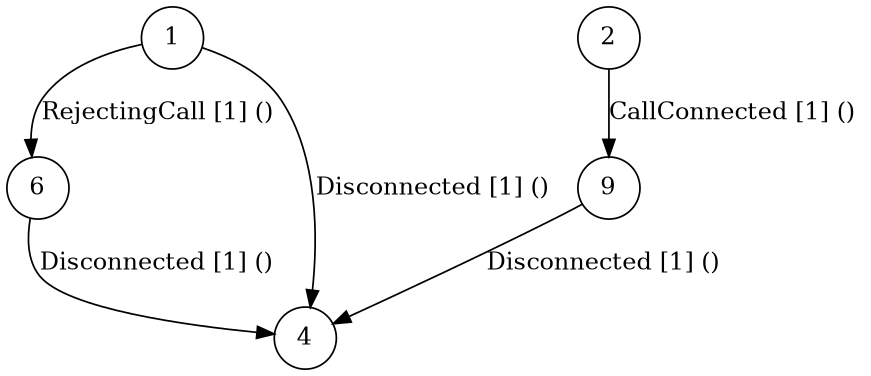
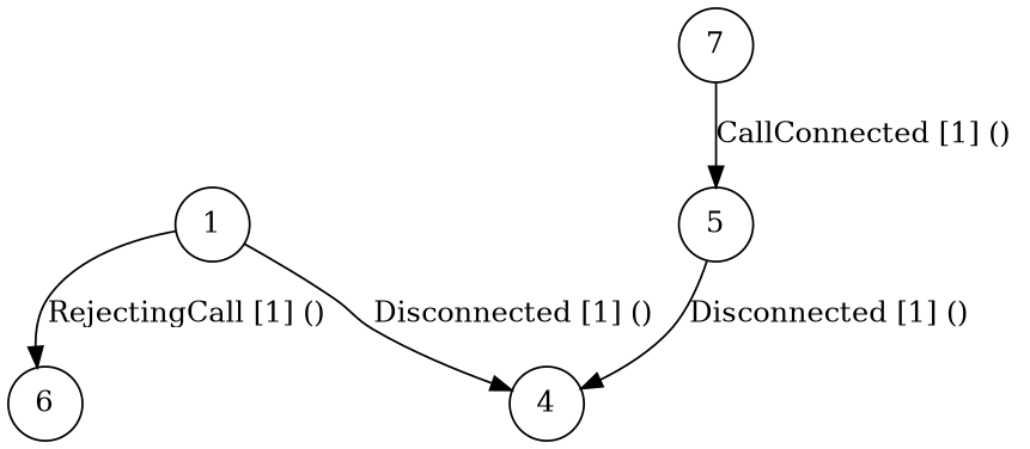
  digraph {
    node [shape=circle]
    n1 [label=6]
    1
    4
-   2
-   5 [label=9]
-   n1 -> 4 [label="Disconnected [1] () "]
+   2 [label=7]
+   5
    1 -> n1 [label="RejectingCall [1] () "]
    1 -> 4 [label="Disconnected [1] () "]
    2 -> 5 [label="CallConnected [1] () "]
    5 -> 4 [label="Disconnected [1] () "]
  }
